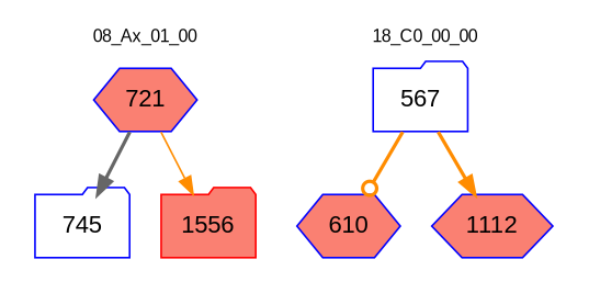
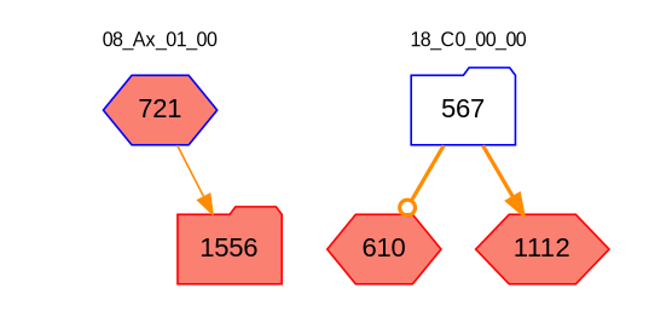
  digraph {
    fontname="Liberation Sans"
    node [color=blue fillcolor=salmon fontname="Liberation Sans" shape=hexagon style=filled]
    edge [arrowhead=normal color=darkorange fontname="Liberation Sans" style=bold]
    n1 [label=721]
-   n2 [fillcolor=white label=745 shape=folder]
    n3 [color=red label=1556 shape=folder]
    n4 [fillcolor=white label=567 shape=folder]
-   n5 [label=610]
-   n6 [label=1112]
+   n5 [color=red label=610]
+   n6 [color=red label=1112]
    subgraph cluster_1 {
      color=white
      fontsize=10
      label="08_Ax_01_00"
      n1
-     n2
      n3
    }
    subgraph cluster_2 {
      color=white
      fontsize=10
      label="18_C0_00_00"
      n4
      n5
      n6
    }
-   n1 -> n2 [color=gray40]
    n1 -> n3 [style=solid]
    n4 -> n5 [arrowhead=odot]
    n4 -> n6
  }
